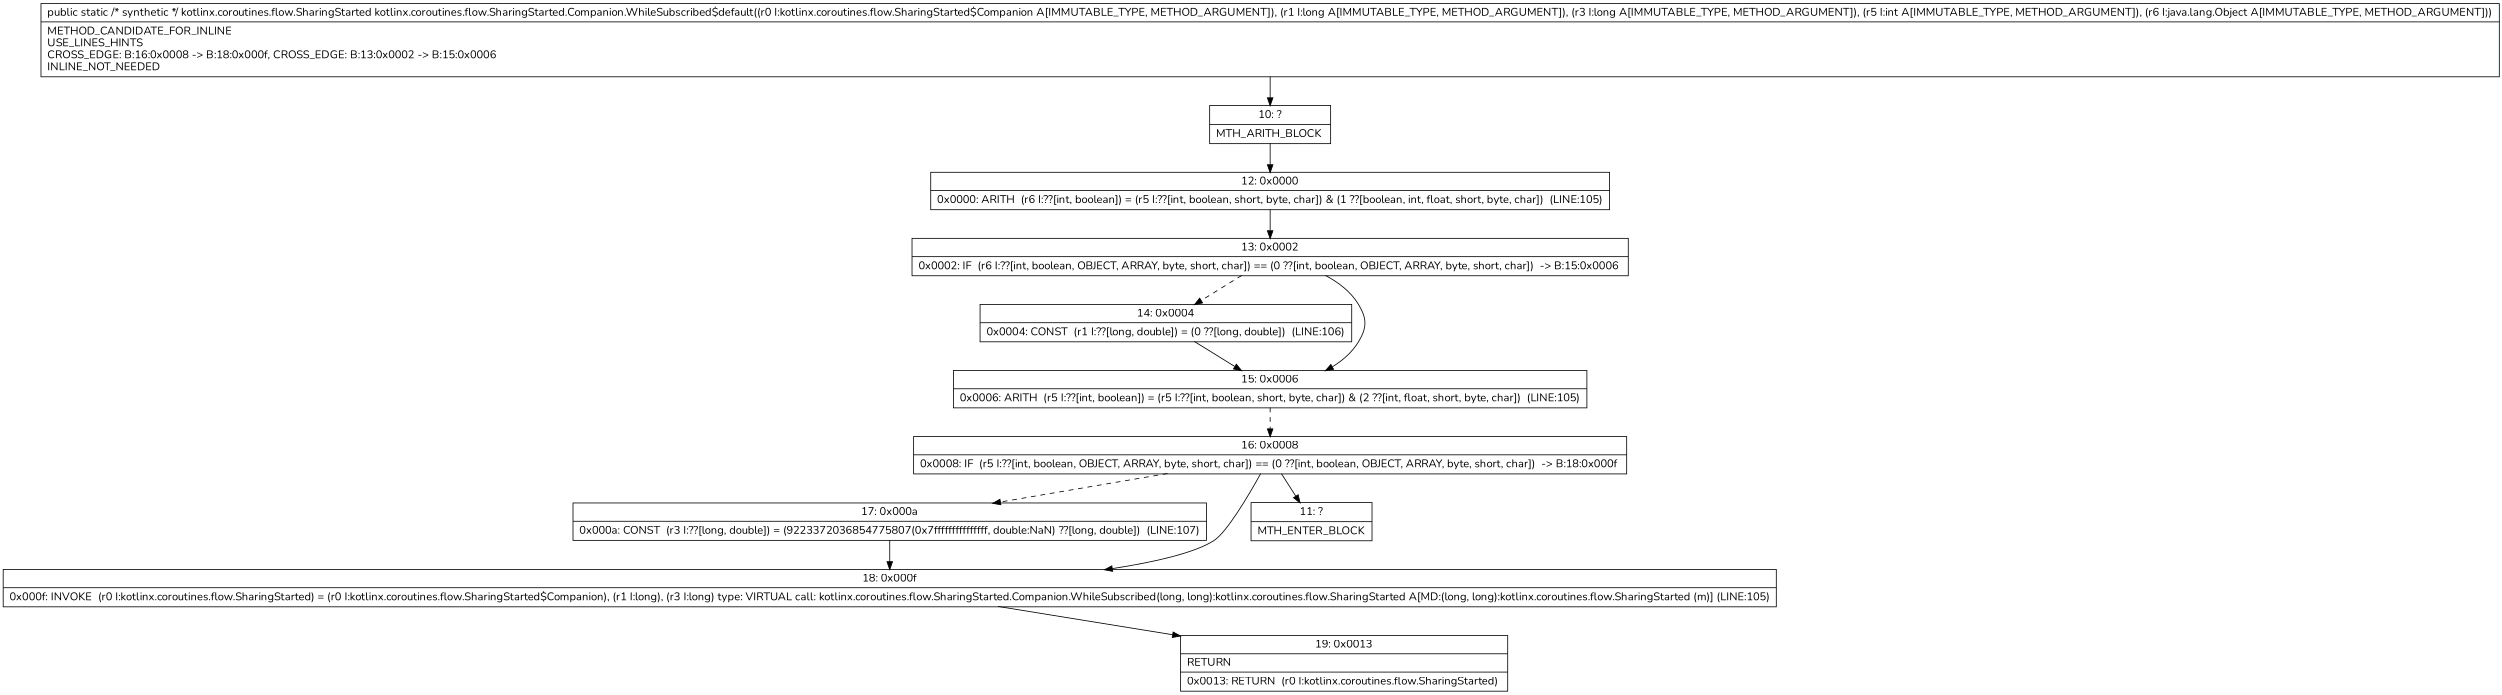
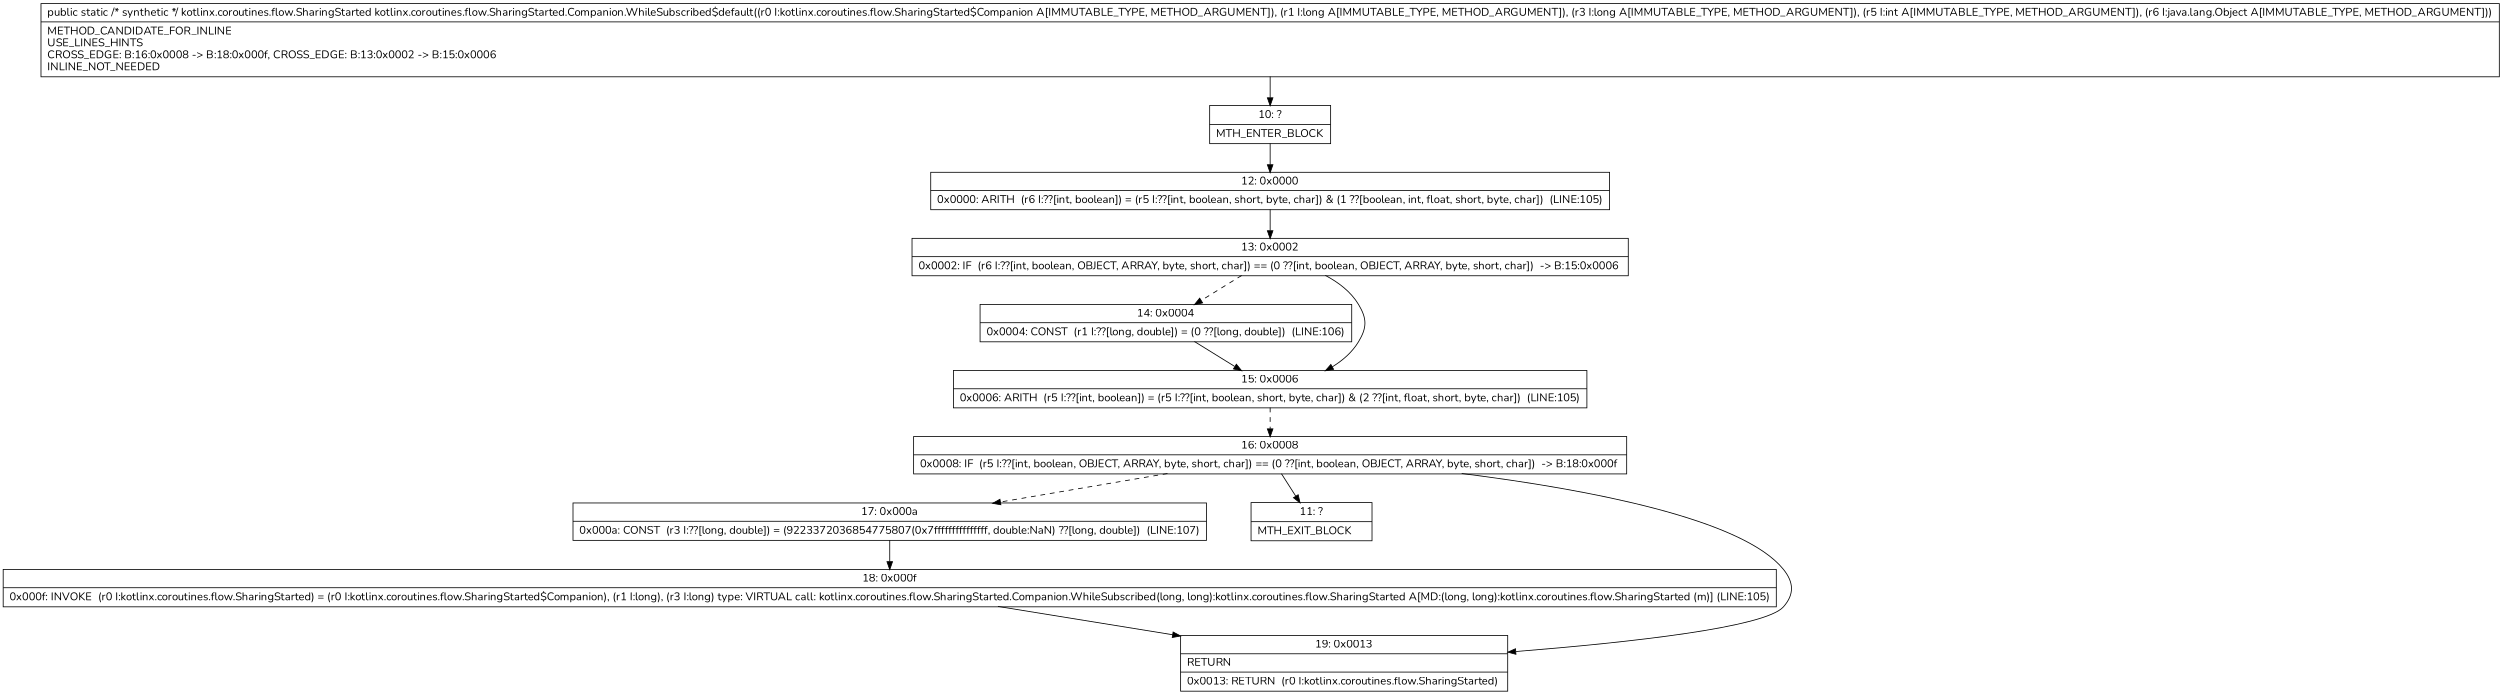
  digraph {
    fontname=Nunito
    node [fontname=Nunito shape=record]
    edge [fontname=Nunito]
-   n1 [label="{10\:\ ?|MTH_ARITH_BLOCK\l}"]
+   n1 [label="{10\:\ ?|MTH_ENTER_BLOCK\l}"]
    n2 [label="{12\:\ 0x0000|0x0000: ARITH  (r6 I:??[int, boolean]) = (r5 I:??[int, boolean, short, byte, char]) & (1 ??[boolean, int, float, short, byte, char])  (LINE:105)\l}"]
    n3 [label="{13\:\ 0x0002|0x0002: IF  (r6 I:??[int, boolean, OBJECT, ARRAY, byte, short, char]) == (0 ??[int, boolean, OBJECT, ARRAY, byte, short, char])  \-\> B:15:0x0006 \l}"]
    n4 [label="{14\:\ 0x0004|0x0004: CONST  (r1 I:??[long, double]) = (0 ??[long, double])  (LINE:106)\l}"]
    n5 [label="{15\:\ 0x0006|0x0006: ARITH  (r5 I:??[int, boolean]) = (r5 I:??[int, boolean, short, byte, char]) & (2 ??[int, float, short, byte, char])  (LINE:105)\l}"]
    n6 [label="{16\:\ 0x0008|0x0008: IF  (r5 I:??[int, boolean, OBJECT, ARRAY, byte, short, char]) == (0 ??[int, boolean, OBJECT, ARRAY, byte, short, char])  \-\> B:18:0x000f \l}"]
    n7 [label="{17\:\ 0x000a|0x000a: CONST  (r3 I:??[long, double]) = (9223372036854775807(0x7fffffffffffffff, double:NaN) ??[long, double])  (LINE:107)\l}"]
    n8 [label="{18\:\ 0x000f|0x000f: INVOKE  (r0 I:kotlinx.coroutines.flow.SharingStarted) = (r0 I:kotlinx.coroutines.flow.SharingStarted$Companion), (r1 I:long), (r3 I:long) type: VIRTUAL call: kotlinx.coroutines.flow.SharingStarted.Companion.WhileSubscribed(long, long):kotlinx.coroutines.flow.SharingStarted A[MD:(long, long):kotlinx.coroutines.flow.SharingStarted (m)] (LINE:105)\l}"]
-   n9 [label="{11\:\ ?|MTH_ENTER_BLOCK\l}"]
+   n9 [label="{11\:\ ?|MTH_EXIT_BLOCK\l}"]
    n10 [label="{19\:\ 0x0013|RETURN\l|0x0013: RETURN  (r0 I:kotlinx.coroutines.flow.SharingStarted) \l}"]
    n11 [label="{public static \/* synthetic *\/ kotlinx.coroutines.flow.SharingStarted kotlinx.coroutines.flow.SharingStarted.Companion.WhileSubscribed$default((r0 I:kotlinx.coroutines.flow.SharingStarted$Companion A[IMMUTABLE_TYPE, METHOD_ARGUMENT]), (r1 I:long A[IMMUTABLE_TYPE, METHOD_ARGUMENT]), (r3 I:long A[IMMUTABLE_TYPE, METHOD_ARGUMENT]), (r5 I:int A[IMMUTABLE_TYPE, METHOD_ARGUMENT]), (r6 I:java.lang.Object A[IMMUTABLE_TYPE, METHOD_ARGUMENT]))  | METHOD_CANDIDATE_FOR_INLINE\lUSE_LINES_HINTS\lCROSS_EDGE: B:16:0x0008 \-\> B:18:0x000f, CROSS_EDGE: B:13:0x0002 \-\> B:15:0x0006\lINLINE_NOT_NEEDED\l}"]
    n1 -> n2
    n2 -> n3
    n3 -> n4 [style=dashed]
    n3 -> n5
    n4 -> n5
    n5 -> n6 [style=dashed]
    n6 -> n7 [style=dashed]
-   n6 -> n8
+   n6 -> n10
    n6 -> n9
    n7 -> n8
    n8 -> n10
    n11 -> n1
  }
